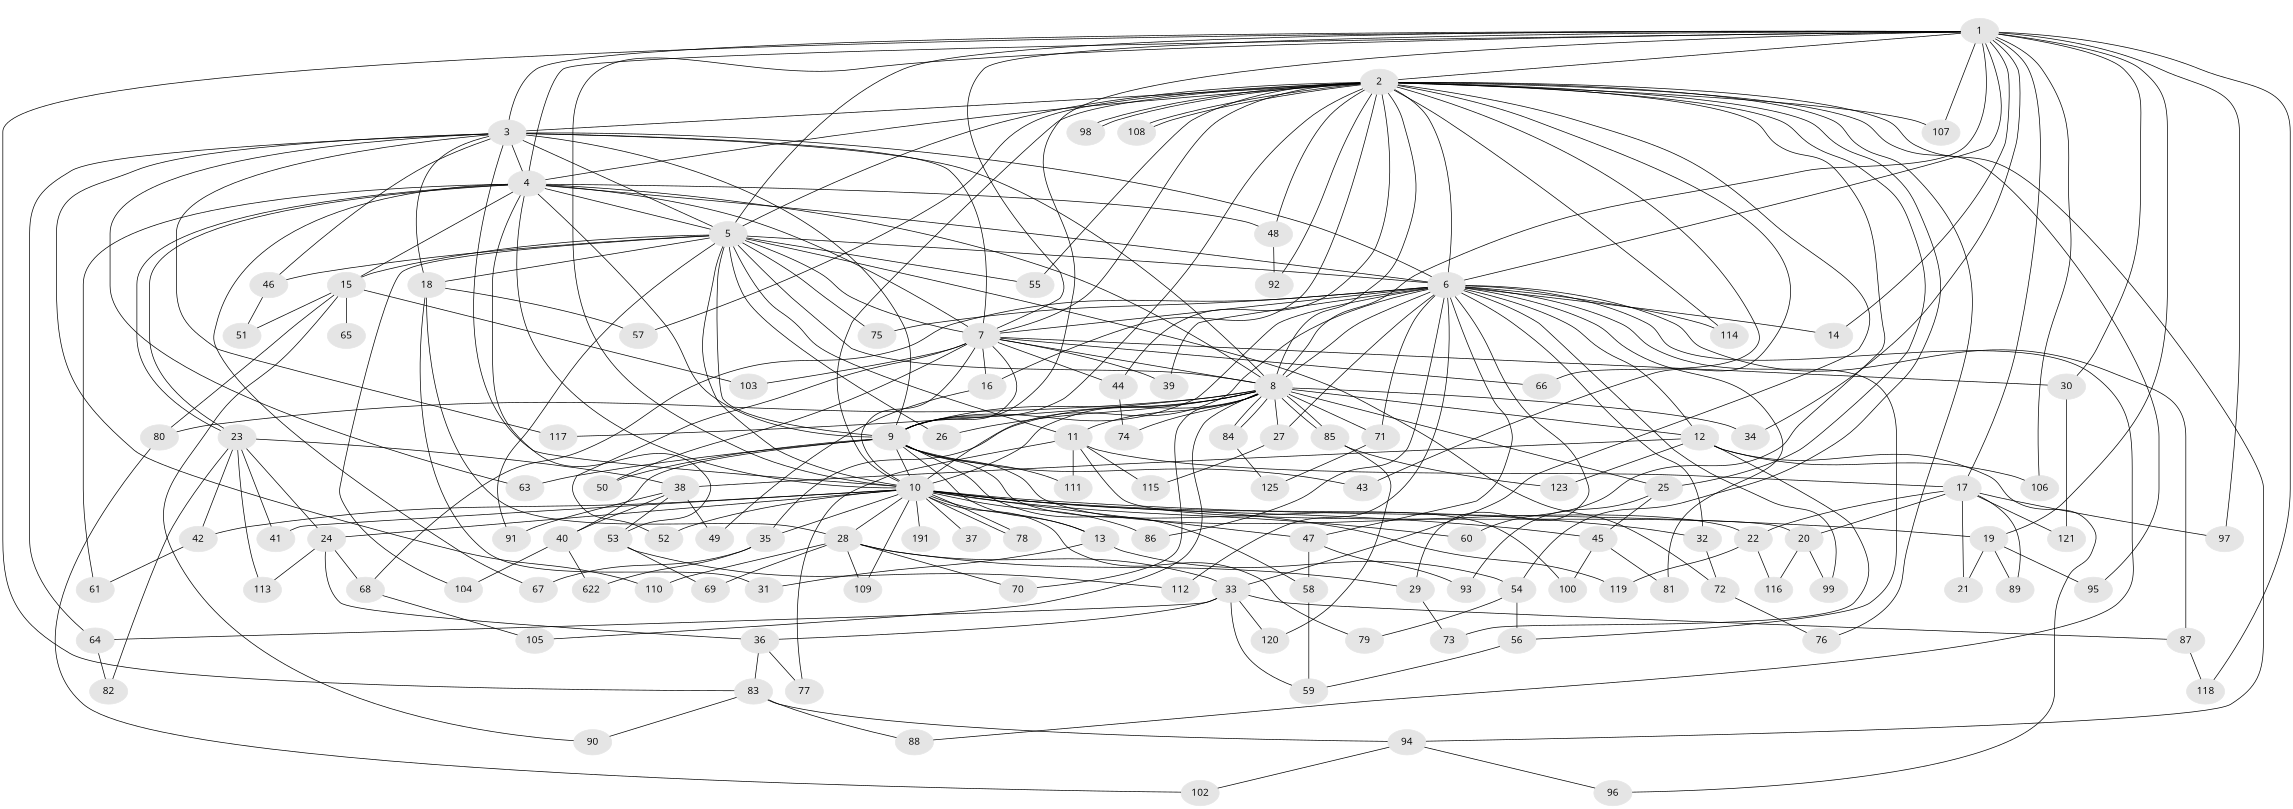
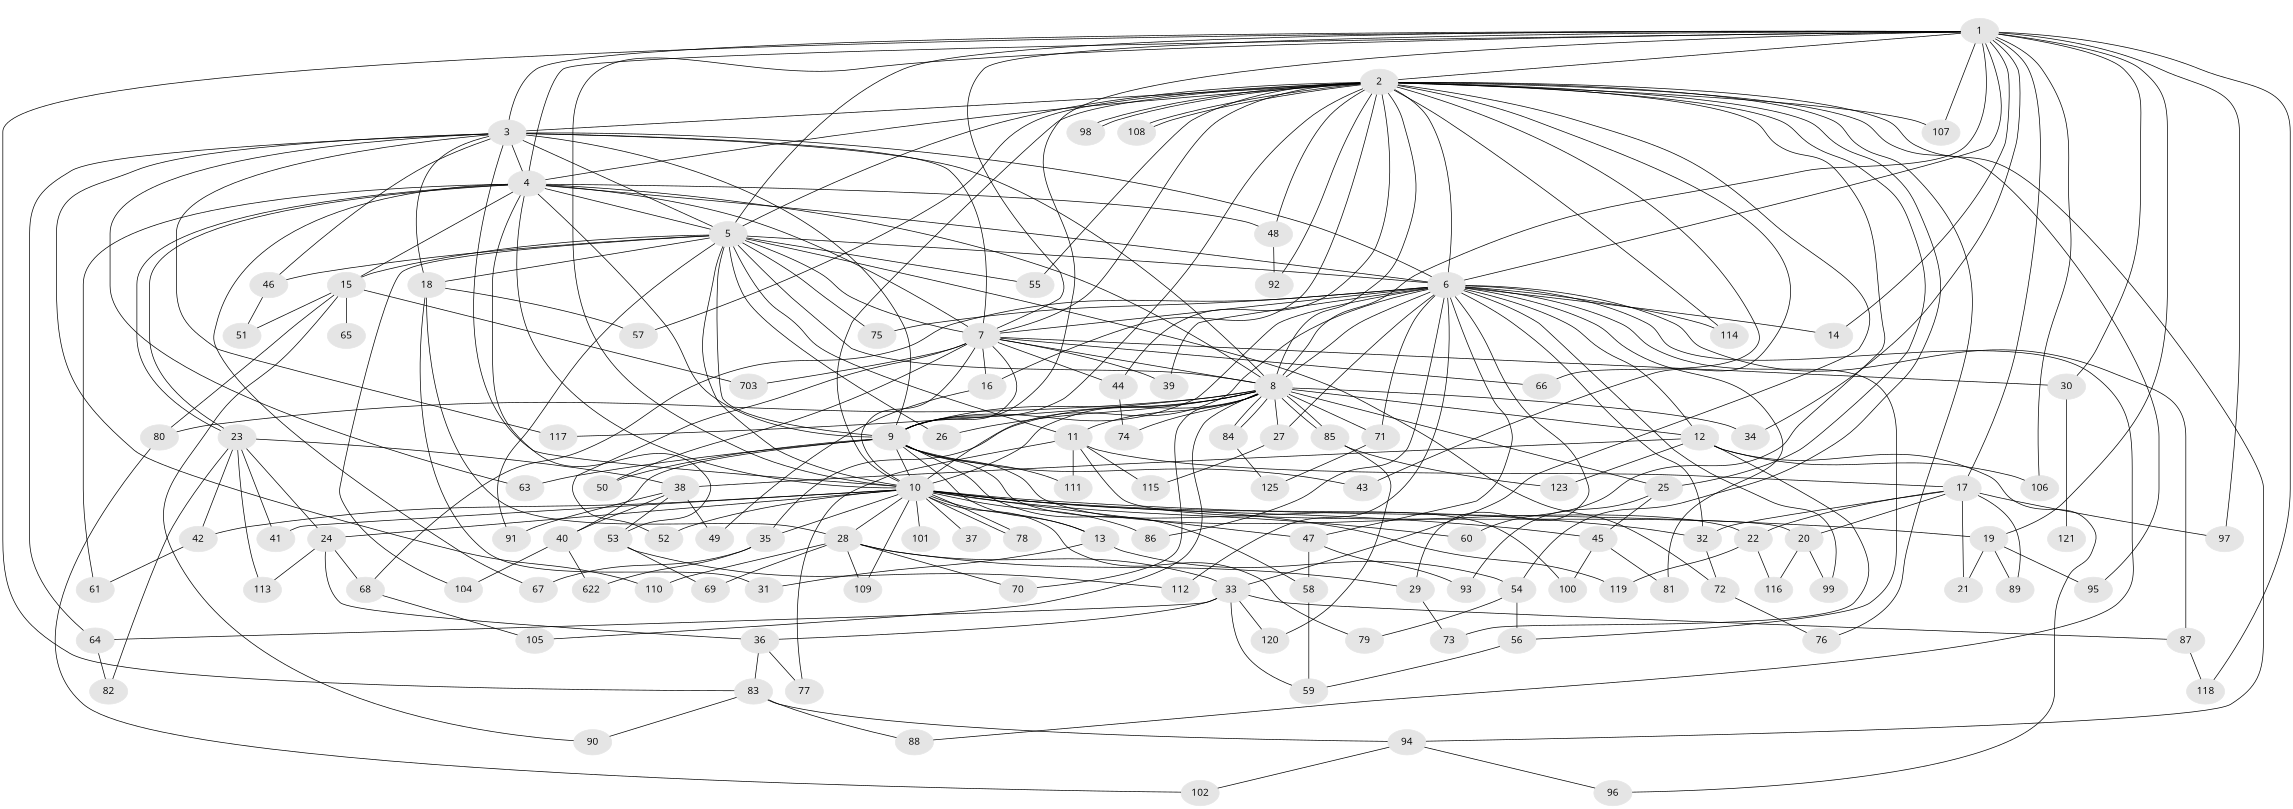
  graph {
    fontname="Open Sans"
    node [color=gray90 fontname="Open Sans" style=filled]
    edge [fontname="Open Sans"]
    1
    2
    3
    4
    5
    6
    7
    8
    9
    10
    14
    17
    19
    30
    34
    83
    97
    106
    107
    118
    16
    25
    33
    43
    44
    48
    54
    55
    57
    60
    66
    76
    92
    94
    95
    98
    108
    114
    18
    46
    63
    64
    110
    117
    15
    23
    53
    61
    67
    11
    26
    72
    75
    91
    104
    12
    27
    29
    32
    39
    47
    56
    68
    71
    81
    86
    87
    88
    99
    112
    50
    52
-   103
+   103 [label=703]
    35
    70
    74
    80
    84
    85
    105
    13
    22
    40
    58
    100
    111
    24
    28
    37
    41
    42
    45
    78
    79
-   101 [label=191]
+   101
    109
    119
    20
    21
    89
    121
    90
    49
    93
    36
    120
    59
    96
    102
    31
    51
    82
    65
    38
    113
    69
    77
    115
    73
    123
    125
    n122 [label=622]
    116
    1 -- 2
    1 -- 3
    1 -- 4
    1 -- 5
    1 -- 6
    1 -- 7
    1 -- 8
    1 -- 9
    1 -- 10
    1 -- 14
    1 -- 17
    1 -- 19
    1 -- 30
    1 -- 34
    1 -- 83
    1 -- 97
    1 -- 106
    1 -- 107
    1 -- 118
    2 -- 3
    2 -- 4
    2 -- 5
    2 -- 6
    2 -- 7
    2 -- 8
    2 -- 9
    2 -- 10
    2 -- 107
    2 -- 16
    2 -- 25
    2 -- 33
    2 -- 43
    2 -- 44
    2 -- 48
    2 -- 54
    2 -- 55
    2 -- 57
    2 -- 60
    2 -- 66
    2 -- 76
    2 -- 92
    2 -- 94
    2 -- 95
    2 -- 98
    2 -- 98
    2 -- 108
    2 -- 108
    2 -- 114
    3 -- 4
    3 -- 5
    3 -- 6
    3 -- 7
    3 -- 8
    3 -- 9
    3 -- 10
    3 -- 18
    3 -- 46
    3 -- 63
    3 -- 64
    3 -- 110
    3 -- 117
    4 -- 5
    4 -- 6
    4 -- 7
    4 -- 8
    4 -- 9
    4 -- 10
    4 -- 48
    4 -- 15
    4 -- 23
    4 -- 23
    4 -- 53
    4 -- 61
    4 -- 67
    5 -- 6
    5 -- 7
    5 -- 8
    5 -- 9
    5 -- 10
    5 -- 55
    5 -- 18
    5 -- 46
    5 -- 15
    5 -- 11
    5 -- 26
    5 -- 72
    5 -- 75
    5 -- 91
    5 -- 104
    6 -- 7
    6 -- 8
    6 -- 9
    6 -- 10
    6 -- 14
    6 -- 114
    6 -- 75
    6 -- 12
    6 -- 27
    6 -- 29
    6 -- 32
    6 -- 39
    6 -- 47
    6 -- 56
    6 -- 68
    6 -- 71
    6 -- 81
    6 -- 86
    6 -- 87
    6 -- 88
    6 -- 99
    6 -- 112
    7 -- 8
    7 -- 9
    7 -- 10
    7 -- 30
    7 -- 16
    7 -- 44
    7 -- 66
    7 -- 39
    7 -- 50
    7 -- 52
    7 -- 103
    8 -- 9
    8 -- 10
    8 -- 34
    8 -- 25
    8 -- 117
    8 -- 11
    8 -- 26
    8 -- 12
    8 -- 27
    8 -- 71
    8 -- 35
    8 -- 70
    8 -- 74
    8 -- 80
    8 -- 84
    8 -- 84
    8 -- 85
    8 -- 85
    8 -- 105
    9 -- 10
    9 -- 43
    9 -- 63
    9 -- 50
    9 -- 13
    9 -- 22
    9 -- 40
    9 -- 58
    9 -- 100
    9 -- 111
    10 -- 19
    10 -- 60
    10 -- 32
    10 -- 47
    10 -- 86
    10 -- 52
    10 -- 35
    10 -- 13
    10 -- 24
    10 -- 28
    10 -- 37
    10 -- 41
    10 -- 42
    10 -- 45
    10 -- 78
    10 -- 78
    10 -- 79
    10 -- 101
    10 -- 109
    10 -- 119
    17 -- 97
    17 -- 22
    17 -- 20
    17 -- 21
    17 -- 89
-   17 -- 121
+   17 -- 32
    19 -- 95
    19 -- 21
    19 -- 89
    30 -- 121
    83 -- 94
    83 -- 88
    83 -- 90
    16 -- 49
    25 -- 45
    25 -- 93
    33 -- 64
    33 -- 87
    33 -- 36
    33 -- 120
    33 -- 59
    44 -- 74
    48 -- 92
    54 -- 56
    54 -- 79
    94 -- 96
    94 -- 102
    18 -- 57
    18 -- 28
    18 -- 31
    46 -- 51
    64 -- 82
    15 -- 103
    15 -- 80
    15 -- 90
    15 -- 51
    15 -- 65
    23 -- 24
    23 -- 41
    23 -- 42
    23 -- 82
    23 -- 38
    23 -- 113
    53 -- 112
    53 -- 69
    11 -- 17
    11 -- 111
    11 -- 20
    11 -- 77
    11 -- 115
    72 -- 76
    12 -- 106
    12 -- 96
    12 -- 38
    12 -- 73
    12 -- 123
    27 -- 115
    29 -- 73
    32 -- 72
    47 -- 58
    47 -- 93
    56 -- 59
    68 -- 105
    71 -- 125
    87 -- 118
    35 -- 67
    35 -- n122
    80 -- 102
    84 -- 125
    85 -- 120
    85 -- 123
    13 -- 54
    13 -- 31
    22 -- 119
    22 -- 116
    40 -- 104
    40 -- n122
    58 -- 59
    24 -- 68
    24 -- 36
    24 -- 113
    28 -- 33
    28 -- 110
    28 -- 29
    28 -- 70
    28 -- 109
    28 -- 69
    42 -- 61
    45 -- 81
    45 -- 100
    20 -- 99
    20 -- 116
    36 -- 83
    36 -- 77
    38 -- 53
    38 -- 91
    38 -- 40
    38 -- 49
  }
